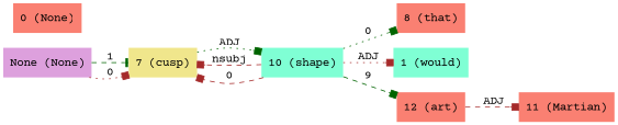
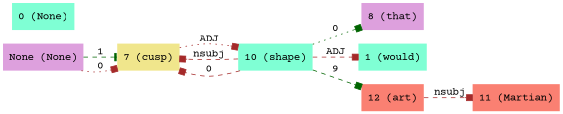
  digraph {
    fontname="Courier Prime"
    rankdir=LR
    node [color=teal fillcolor=aquamarine fontname="Courier Prime" shape=plaintext style=filled]
    edge [arrowhead=box color=brown dir=forward fontname="Courier Prime" style=dashed]
    n1 [color=darkorange fillcolor=plum label="None (None)"]
    n2 [color=gray40 fillcolor=khaki label="7 (cusp)"]
    n3 [label="10 (shape)"]
-   n4 [fillcolor=salmon label="8 (that)"]
+   n4 [fillcolor=plum label="8 (that)"]
    n5 [label="1 (would)"]
    n6 [color=darkorange fillcolor=salmon label="12 (art)"]
-   n7 [color=darkorange fillcolor=salmon label="0 (None)"]
+   n7 [color=darkorange label="0 (None)"]
    n8 [fillcolor=salmon label="11 (Martian)"]
    n1 -> n2 [arrowhead=tee color=darkgreen label=1]
    n1 -> n2 [label=0 style=dotted]
-   n2 -> n3 [color=darkgreen label=ADJ style=dotted]
+   n2 -> n3 [label=ADJ style=dotted]
    n3 -> n2 [label=nsubj]
    n3 -> n2 [label=0]
    n3 -> n4 [color=darkgreen label=0 style=dotted]
-   n3 -> n5 [label=ADJ style=dotted]
+   n3 -> n5 [label=ADJ]
    n3 -> n6 [color=darkgreen label=9]
-   n6 -> n8 [label=ADJ]
+   n6 -> n8 [label=nsubj]
  }
